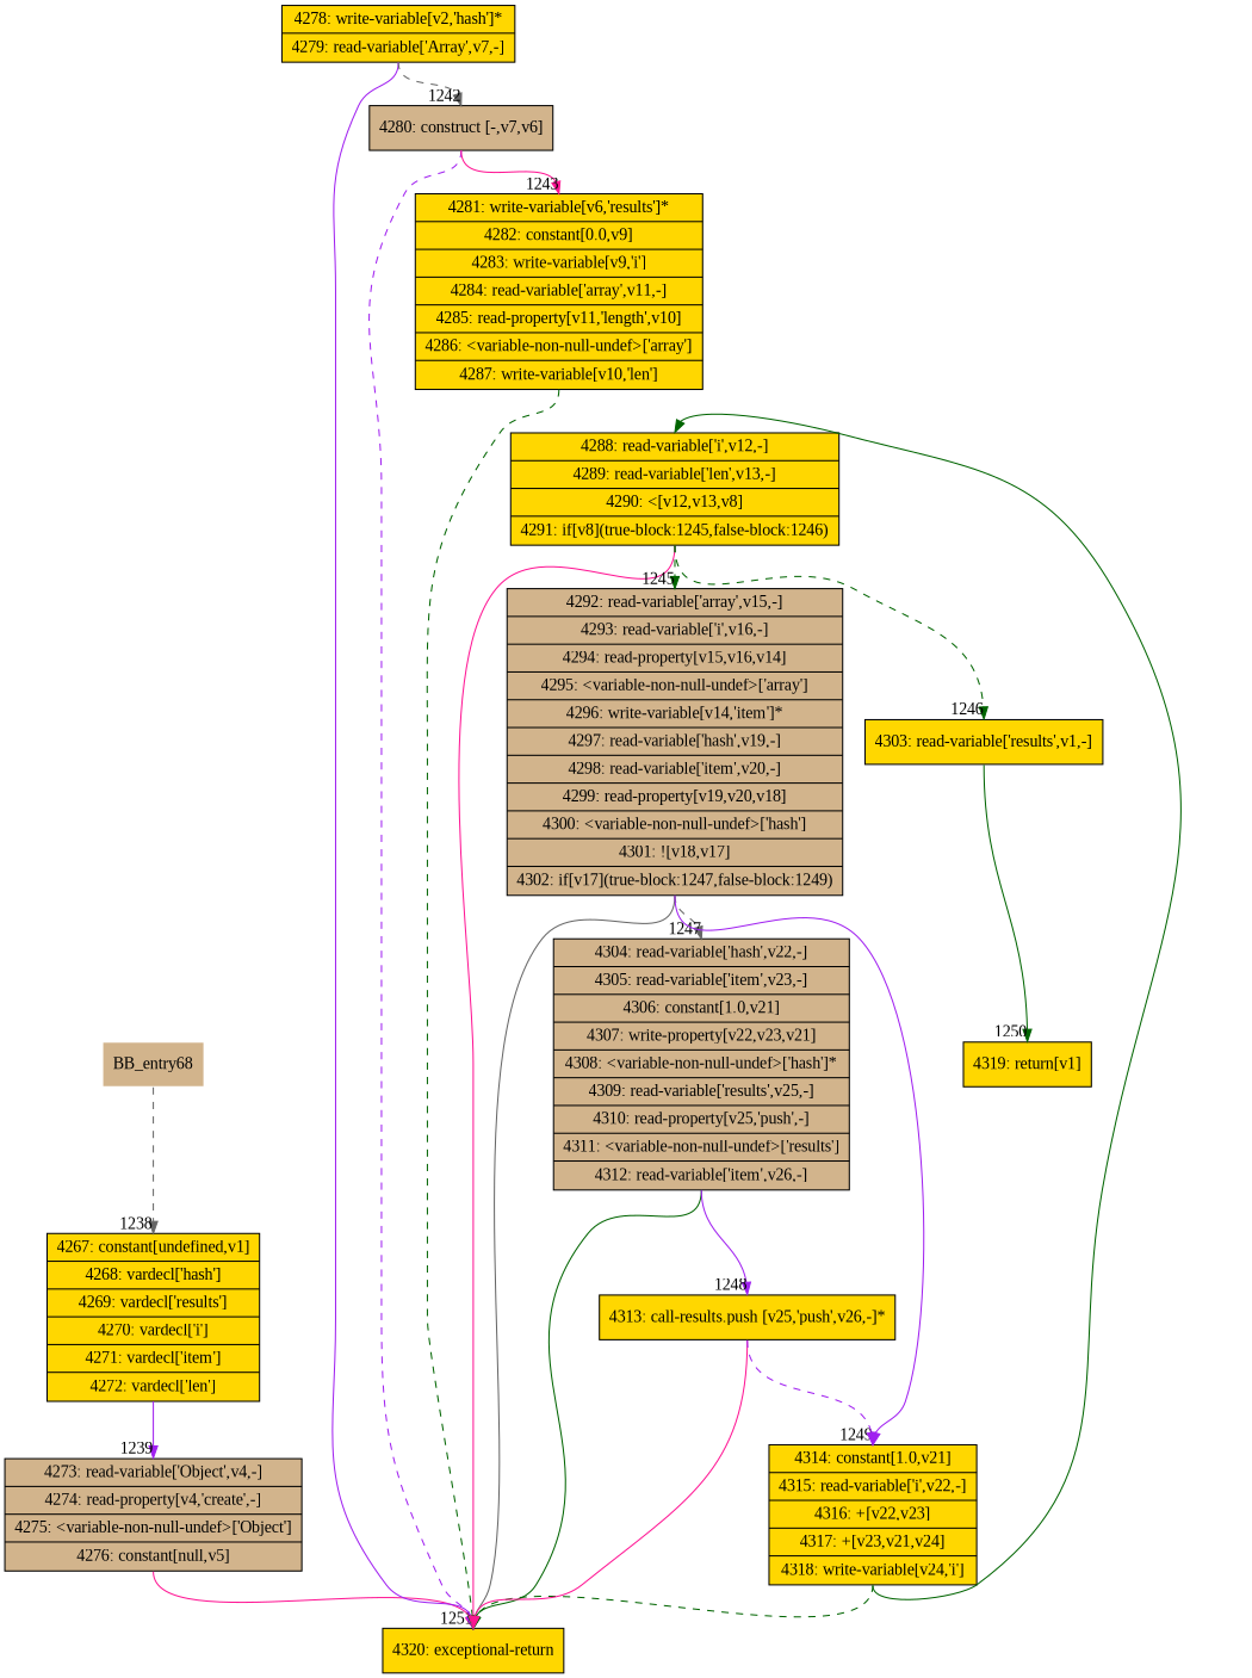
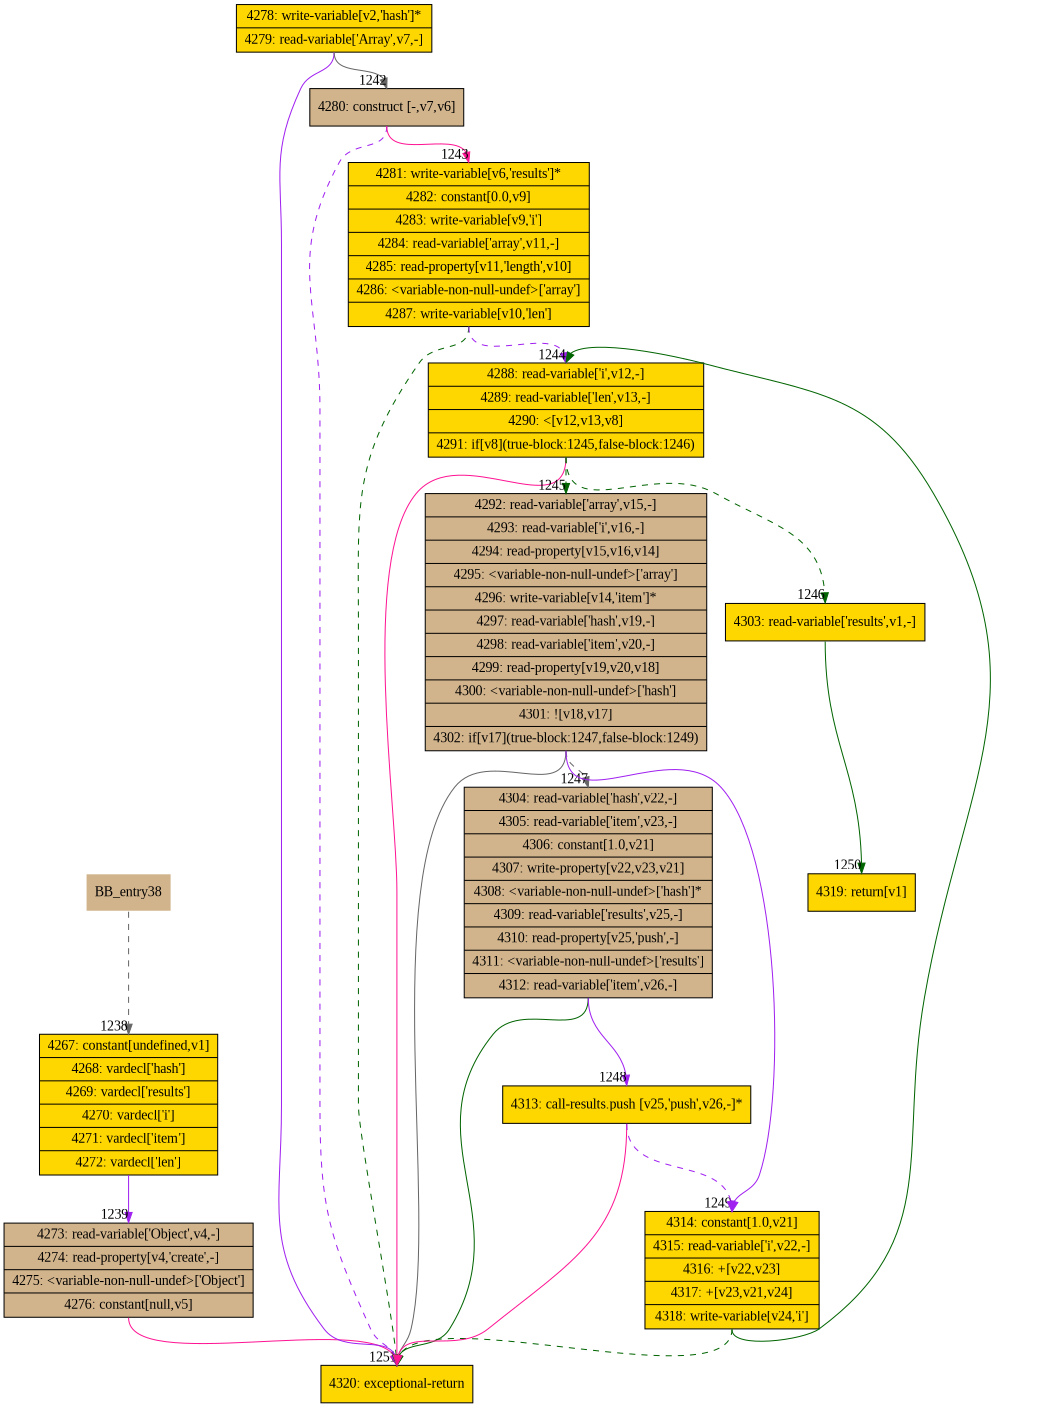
  digraph {
    fontname="Liberation Serif"
    rankdir=TD
    node [fillcolor=gold fontname="Liberation Serif" shape=record style=filled]
    edge [color=purple fontname="Liberation Serif" headport=n style=solid tailport=s]
-   BB_entry68 [fillcolor=tan shape=none]
+   BB_entry68 [fillcolor=tan shape=none label=BB_entry38]
    n2 [label="{4267: constant[undefined,v1]|4268: vardecl['hash']|4269: vardecl['results']|4270: vardecl['i']|4271: vardecl['item']|4272: vardecl['len']}"]
    n3 [fillcolor=tan label="{4273: read-variable['Object',v4,-]|4274: read-property[v4,'create',-]|4275: \<variable-non-null-undef\>['Object']|4276: constant[null,v5]}"]
    n4 [label="{4320: exceptional-return}"]
    n5 [label="{4278: write-variable[v2,'hash']*|4279: read-variable['Array',v7,-]}"]
    n6 [fillcolor=tan label="{4280: construct [-,v7,v6]}"]
    n7 [label="{4281: write-variable[v6,'results']*|4282: constant[0.0,v9]|4283: write-variable[v9,'i']|4284: read-variable['array',v11,-]|4285: read-property[v11,'length',v10]|4286: \<variable-non-null-undef\>['array']|4287: write-variable[v10,'len']}"]
    n8 [label="{4288: read-variable['i',v12,-]|4289: read-variable['len',v13,-]|4290: \<[v12,v13,v8]|4291: if[v8](true-block:1245,false-block:1246)}"]
    n9 [fillcolor=tan label="{4292: read-variable['array',v15,-]|4293: read-variable['i',v16,-]|4294: read-property[v15,v16,v14]|4295: \<variable-non-null-undef\>['array']|4296: write-variable[v14,'item']*|4297: read-variable['hash',v19,-]|4298: read-variable['item',v20,-]|4299: read-property[v19,v20,v18]|4300: \<variable-non-null-undef\>['hash']|4301: ![v18,v17]|4302: if[v17](true-block:1247,false-block:1249)}"]
    n10 [label="{4303: read-variable['results',v1,-]}"]
    n11 [fillcolor=tan label="{4304: read-variable['hash',v22,-]|4305: read-variable['item',v23,-]|4306: constant[1.0,v21]|4307: write-property[v22,v23,v21]|4308: \<variable-non-null-undef\>['hash']*|4309: read-variable['results',v25,-]|4310: read-property[v25,'push',-]|4311: \<variable-non-null-undef\>['results']|4312: read-variable['item',v26,-]}"]
    n12 [label="{4314: constant[1.0,v21]|4315: read-variable['i',v22,-]|4316: +[v22,v23]|4317: +[v23,v21,v24]|4318: write-variable[v24,'i']}"]
    n13 [label="{4319: return[v1]}"]
    n14 [label="{4313: call-results.push [v25,'push',v26,-]*}"]
    BB_entry68 -> n2 [color=gray40 headlabel="    1238" style=dashed]
    n2 -> n3 [headlabel="      1239"]
    n3 -> n4 [color=deeppink headlabel="      1251"]
    n5 -> n4
-   n5 -> n6 [color=gray40 headlabel="      1242" style=dashed]
+   n5 -> n6 [color=gray40 headlabel="      1242"]
    n6 -> n4 [style=dashed]
    n6 -> n7 [color=deeppink headlabel="      1243"]
    n7 -> n4 [color=darkgreen style=dashed]
+   n7 -> n8 [headlabel="      1244" style=dashed]
    n8 -> n4 [color=deeppink]
    n8 -> n9 [color=darkgreen headlabel="      1245" style=dashed]
    n8 -> n10 [color=darkgreen headlabel="      1246" style=dashed]
    n9 -> n4 [color=gray40]
    n9 -> n11 [color=gray40 headlabel="      1247" style=dashed]
    n9 -> n12 [headlabel="      1249"]
    n10 -> n13 [color=darkgreen headlabel="      1250"]
    n11 -> n4 [color=darkgreen]
    n11 -> n14 [headlabel="      1248"]
    n12 -> n4 [color=darkgreen style=dashed]
    n12 -> n8 [color=darkgreen]
    n14 -> n4 [color=deeppink]
    n14 -> n12 [style=dashed]
  }
